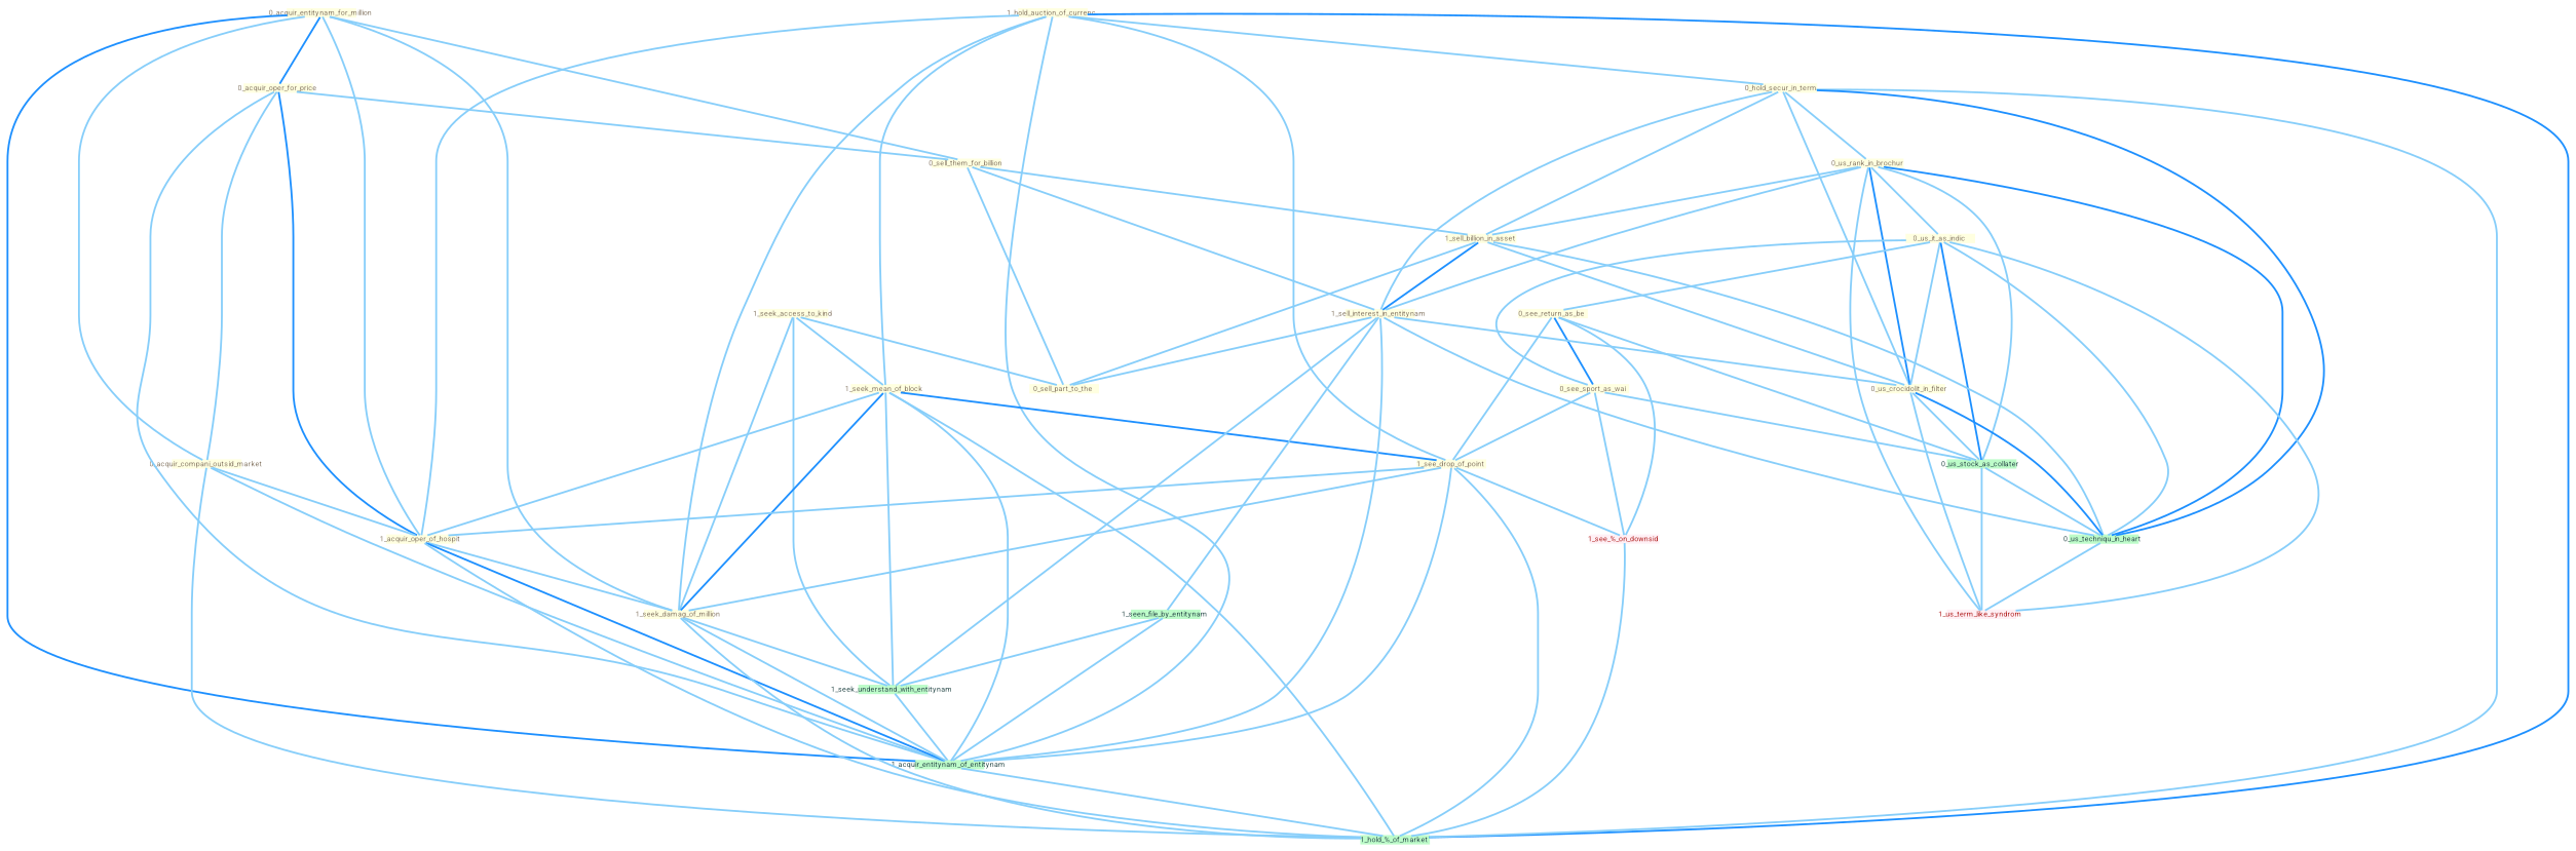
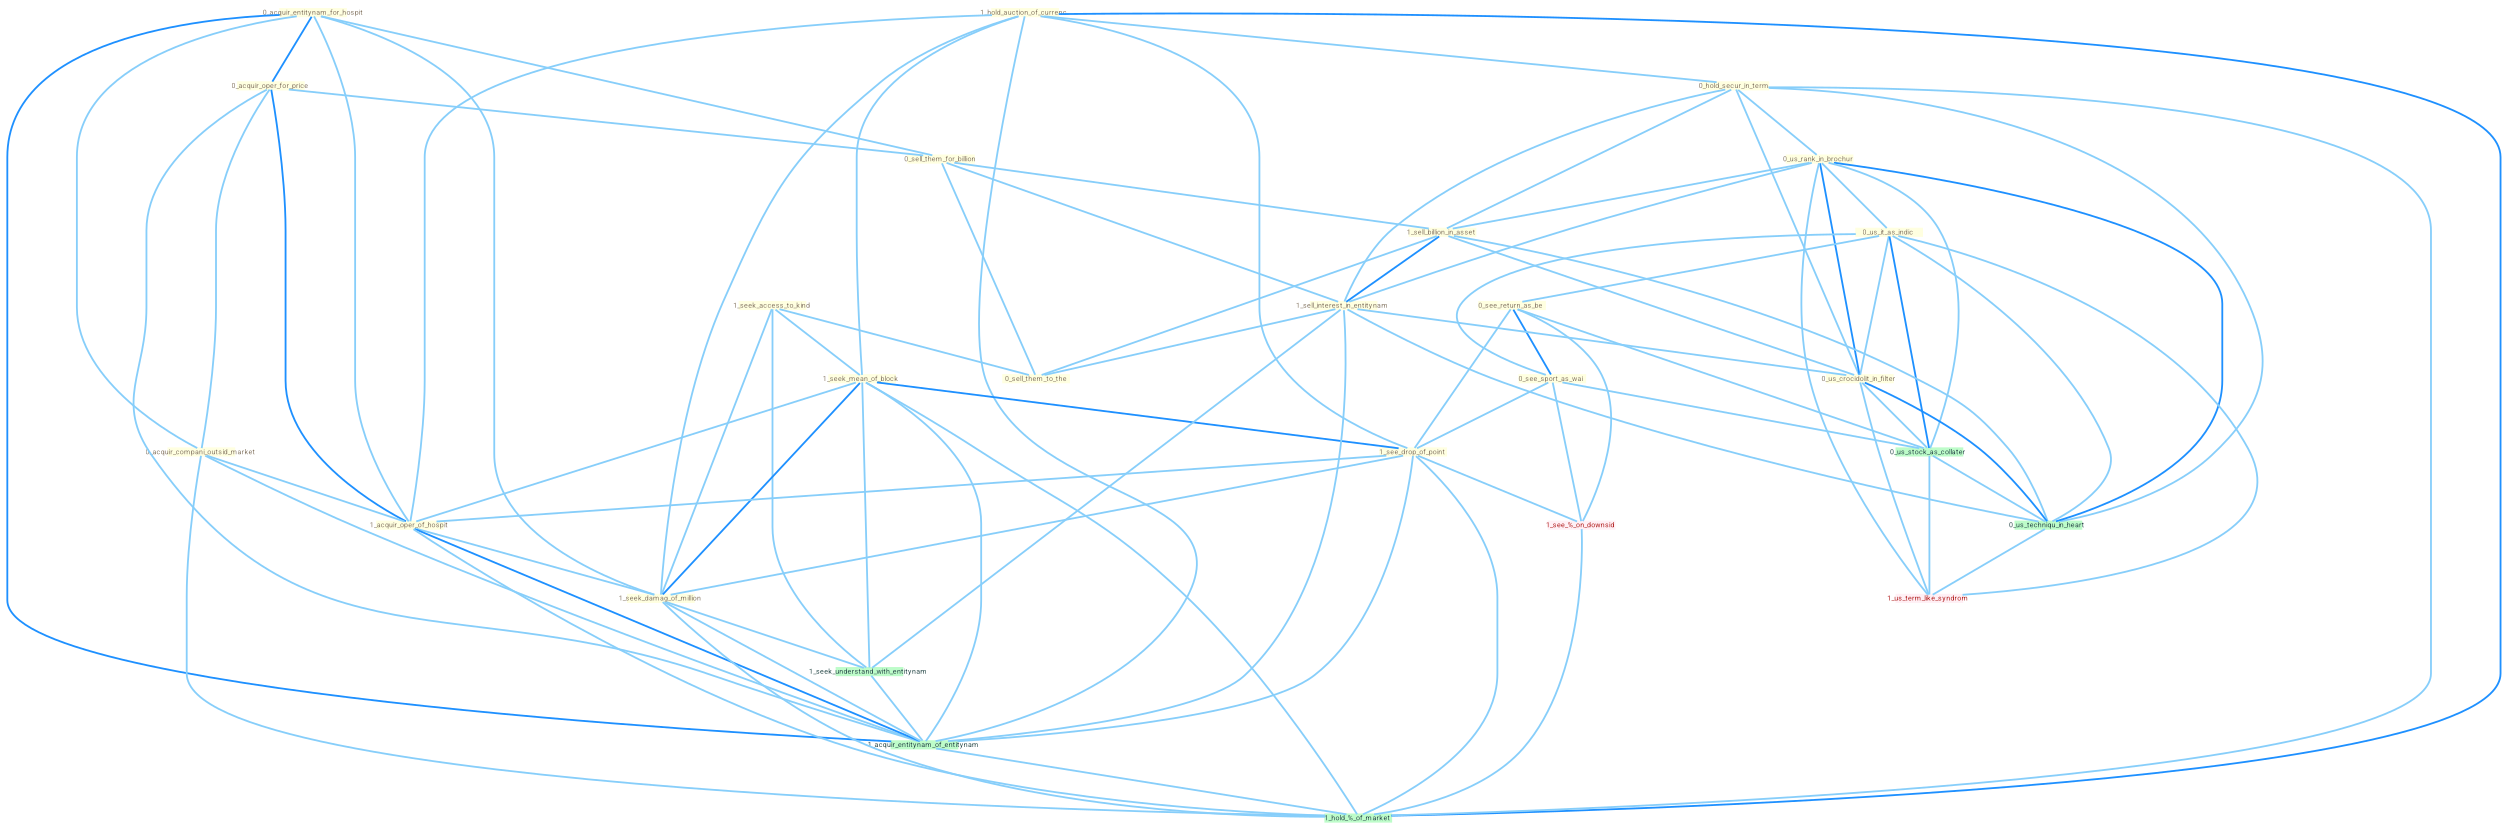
  graph {
    fontname=Roboto
    node [color="#ffffe0" fixedsize=true fontcolor="#8b7d6b" fontname=Roboto fontsize=4 shape=polygon style=filled]
    edge [color="#87cefa" fontname=Roboto w=1]
-   "0_acquir_entitynam_for_million " [height=.06 width=.5]
+   "0_acquir_entitynam_for_million " [height=.06 width=.5 label="0_acquir_entitynam_for_hospit"]
    "1_hold_auction_of_currenc " [height=.06 width=.5]
    "1_seek_access_to_kind " [height=.06 width=.5]
    "0_acquir_oper_for_price " [height=.06 width=.5]
    "0_sell_them_for_billion " [height=.06 width=.5]
    "0_hold_secur_in_term " [height=.06 width=.5]
    "0_us_rank_in_brochur " [height=.06 width=.5]
    "1_seek_mean_of_block " [height=.06 width=.5]
    "0_us_it_as_indic " [height=.06 width=.5]
    "1_sell_billion_in_asset " [height=.06 width=.5]
    "0_acquir_compani_outsid_market " [height=.06 width=.5]
    "0_see_return_as_be " [height=.06 width=.5]
    "0_see_sport_as_wai " [height=.06 width=.5]
    "1_sell_interest_in_entitynam " [height=.06 width=.5]
    "0_us_crocidolit_in_filter " [height=.06 width=.5]
    "1_see_drop_of_point " [height=.06 width=.5]
    "1_acquir_oper_of_hospit " [height=.06 width=.5]
    "1_seek_damag_of_million " [height=.06 width=.5]
-   "0_sell_part_to_the " [height=.06 width=.5]
+   "0_sell_part_to_the " [height=.06 width=.5 label="0_sell_them_to_the"]
    "1_see_%_on_downsid " [color="#fff0f5" fontcolor="#b22222" height=.06 width=.5]
    "1_us_term_like_syndrom " [color="#fff0f5" fontcolor="#b22222" height=.06 width=.5]
    "1_acquir_entitynam_of_entitynam " [color="#BDFCC9" fontcolor="#2f4f4f" height=.06 width=.5]
    "1_hold_%_of_market " [color="#BDFCC9" fontcolor="#2f4f4f" height=.06 width=.5]
    "1_seek_understand_with_entitynam " [color="#BDFCC9" fontcolor="#2f4f4f" height=.06 width=.5]
    "0_us_techniqu_in_heart " [color="#BDFCC9" fontcolor="#2f4f4f" height=.06 width=.5]
    "0_us_stock_as_collater " [color="#BDFCC9" fontcolor="#2f4f4f" height=.06 width=.5]
-   "1_seen_file_by_entitynam " [color="#BDFCC9" fontcolor="#2f4f4f" height=.06 width=.5]
    subgraph sub_1 {
      "0_acquir_entitynam_for_million "
      "1_hold_auction_of_currenc "
      "1_seek_access_to_kind "
      "0_acquir_oper_for_price "
      "0_sell_them_for_billion "
      "0_hold_secur_in_term "
      "0_us_rank_in_brochur "
      "1_seek_mean_of_block "
      "0_us_it_as_indic "
      "1_sell_billion_in_asset "
      "0_acquir_compani_outsid_market "
      "0_see_return_as_be "
      "0_see_sport_as_wai "
      "1_sell_interest_in_entitynam "
      "0_us_crocidolit_in_filter "
      "1_see_drop_of_point "
      "1_acquir_oper_of_hospit "
      "1_seek_damag_of_million "
      "0_sell_part_to_the "
    }
    subgraph sub_2 {
      "1_see_%_on_downsid "
      "1_us_term_like_syndrom "
    }
    "0_acquir_entitynam_for_million " -- "0_acquir_oper_for_price " [color="#1e90ff" w=2]
    "0_acquir_entitynam_for_million " -- "0_sell_them_for_billion "
    "0_acquir_entitynam_for_million " -- "0_acquir_compani_outsid_market "
    "0_acquir_entitynam_for_million " -- "1_acquir_oper_of_hospit "
    "0_acquir_entitynam_for_million " -- "1_seek_damag_of_million "
    "0_acquir_entitynam_for_million " -- "1_acquir_entitynam_of_entitynam " [color="#1e90ff" w=2]
    "1_hold_auction_of_currenc " -- "0_hold_secur_in_term "
    "1_hold_auction_of_currenc " -- "1_seek_mean_of_block "
    "1_hold_auction_of_currenc " -- "1_see_drop_of_point "
    "1_hold_auction_of_currenc " -- "1_acquir_oper_of_hospit "
    "1_hold_auction_of_currenc " -- "1_seek_damag_of_million "
    "1_hold_auction_of_currenc " -- "1_acquir_entitynam_of_entitynam "
    "1_hold_auction_of_currenc " -- "1_hold_%_of_market " [color="#1e90ff" w=2]
    "1_seek_access_to_kind " -- "1_seek_mean_of_block "
    "1_seek_access_to_kind " -- "1_seek_damag_of_million "
    "1_seek_access_to_kind " -- "0_sell_part_to_the "
    "1_seek_access_to_kind " -- "1_seek_understand_with_entitynam "
    "0_acquir_oper_for_price " -- "0_sell_them_for_billion "
    "0_acquir_oper_for_price " -- "0_acquir_compani_outsid_market "
    "0_acquir_oper_for_price " -- "1_acquir_oper_of_hospit " [color="#1e90ff" w=2]
    "0_acquir_oper_for_price " -- "1_acquir_entitynam_of_entitynam "
    "0_sell_them_for_billion " -- "1_sell_billion_in_asset "
    "0_sell_them_for_billion " -- "1_sell_interest_in_entitynam "
    "0_sell_them_for_billion " -- "0_sell_part_to_the "
    "0_hold_secur_in_term " -- "0_us_rank_in_brochur "
    "0_hold_secur_in_term " -- "1_sell_billion_in_asset "
    "0_hold_secur_in_term " -- "1_sell_interest_in_entitynam "
    "0_hold_secur_in_term " -- "0_us_crocidolit_in_filter "
    "0_hold_secur_in_term " -- "1_hold_%_of_market "
-   "0_hold_secur_in_term " -- "0_us_techniqu_in_heart " [color="#1e90ff"]
+   "0_hold_secur_in_term " -- "0_us_techniqu_in_heart "
    "0_us_rank_in_brochur " -- "0_us_it_as_indic "
    "0_us_rank_in_brochur " -- "1_sell_billion_in_asset "
    "0_us_rank_in_brochur " -- "1_sell_interest_in_entitynam "
    "0_us_rank_in_brochur " -- "0_us_crocidolit_in_filter " [color="#1e90ff" w=2]
    "0_us_rank_in_brochur " -- "1_us_term_like_syndrom "
    "0_us_rank_in_brochur " -- "0_us_techniqu_in_heart " [color="#1e90ff" w=2]
    "0_us_rank_in_brochur " -- "0_us_stock_as_collater "
    "1_seek_mean_of_block " -- "1_see_drop_of_point " [color="#1e90ff"]
    "1_seek_mean_of_block " -- "1_acquir_oper_of_hospit "
    "1_seek_mean_of_block " -- "1_seek_damag_of_million " [color="#1e90ff" w=2]
    "1_seek_mean_of_block " -- "1_acquir_entitynam_of_entitynam "
    "1_seek_mean_of_block " -- "1_hold_%_of_market "
    "1_seek_mean_of_block " -- "1_seek_understand_with_entitynam "
    "0_us_it_as_indic " -- "0_see_return_as_be "
    "0_us_it_as_indic " -- "0_see_sport_as_wai "
    "0_us_it_as_indic " -- "0_us_crocidolit_in_filter "
    "0_us_it_as_indic " -- "1_us_term_like_syndrom "
    "0_us_it_as_indic " -- "0_us_techniqu_in_heart "
    "0_us_it_as_indic " -- "0_us_stock_as_collater " [color="#1e90ff" w=2]
    "1_sell_billion_in_asset " -- "1_sell_interest_in_entitynam " [color="#1e90ff" w=2]
    "1_sell_billion_in_asset " -- "0_us_crocidolit_in_filter "
    "1_sell_billion_in_asset " -- "0_sell_part_to_the "
    "1_sell_billion_in_asset " -- "0_us_techniqu_in_heart "
    "0_acquir_compani_outsid_market " -- "1_acquir_oper_of_hospit "
    "0_acquir_compani_outsid_market " -- "1_acquir_entitynam_of_entitynam "
    "0_acquir_compani_outsid_market " -- "1_hold_%_of_market "
    "0_see_return_as_be " -- "0_see_sport_as_wai " [color="#1e90ff" w=2]
    "0_see_return_as_be " -- "1_see_drop_of_point "
    "0_see_return_as_be " -- "1_see_%_on_downsid "
    "0_see_return_as_be " -- "0_us_stock_as_collater "
    "0_see_sport_as_wai " -- "1_see_drop_of_point "
    "0_see_sport_as_wai " -- "1_see_%_on_downsid "
    "0_see_sport_as_wai " -- "0_us_stock_as_collater "
    "1_sell_interest_in_entitynam " -- "0_us_crocidolit_in_filter "
    "1_sell_interest_in_entitynam " -- "0_sell_part_to_the "
    "1_sell_interest_in_entitynam " -- "1_acquir_entitynam_of_entitynam "
    "1_sell_interest_in_entitynam " -- "1_seek_understand_with_entitynam "
    "1_sell_interest_in_entitynam " -- "0_us_techniqu_in_heart "
-   "1_sell_interest_in_entitynam " -- "1_seen_file_by_entitynam "
    "0_us_crocidolit_in_filter " -- "1_us_term_like_syndrom "
    "0_us_crocidolit_in_filter " -- "0_us_techniqu_in_heart " [color="#1e90ff" w=2]
    "0_us_crocidolit_in_filter " -- "0_us_stock_as_collater "
    "1_see_drop_of_point " -- "1_acquir_oper_of_hospit "
    "1_see_drop_of_point " -- "1_seek_damag_of_million "
    "1_see_drop_of_point " -- "1_see_%_on_downsid "
    "1_see_drop_of_point " -- "1_acquir_entitynam_of_entitynam "
    "1_see_drop_of_point " -- "1_hold_%_of_market "
    "1_acquir_oper_of_hospit " -- "1_seek_damag_of_million "
    "1_acquir_oper_of_hospit " -- "1_acquir_entitynam_of_entitynam " [color="#1e90ff" w=2]
    "1_acquir_oper_of_hospit " -- "1_hold_%_of_market "
    "1_seek_damag_of_million " -- "1_acquir_entitynam_of_entitynam "
    "1_seek_damag_of_million " -- "1_hold_%_of_market "
    "1_seek_damag_of_million " -- "1_seek_understand_with_entitynam "
    "1_see_%_on_downsid " -- "1_hold_%_of_market "
    "1_acquir_entitynam_of_entitynam " -- "1_hold_%_of_market "
    "1_seek_understand_with_entitynam " -- "1_acquir_entitynam_of_entitynam "
    "0_us_techniqu_in_heart " -- "1_us_term_like_syndrom "
    "0_us_stock_as_collater " -- "1_us_term_like_syndrom "
    "0_us_stock_as_collater " -- "0_us_techniqu_in_heart "
-   "1_seen_file_by_entitynam " -- "1_acquir_entitynam_of_entitynam "
-   "1_seen_file_by_entitynam " -- "1_seek_understand_with_entitynam "
  }
